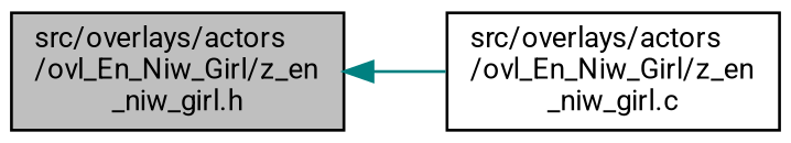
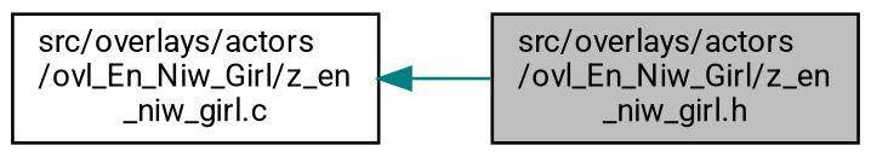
  digraph {
    rankdir=LR
    fontname=Roboto
    node [color=black fontname=Roboto fontsize=10 shape=record style=filled]
    n1 [fillcolor=grey75 fontcolor=black height=0.2 label="src/overlays/actors\l/ovl_En_Niw_Girl/z_en\l_niw_girl.h" width=0.4]
    n2 [fillcolor=white height=0.2 label="src/overlays/actors\l/ovl_En_Niw_Girl/z_en\l_niw_girl.c" width=0.4]
-   n1 -> n2 [color=teal dir=back fontname=Roboto fontsize=10 labelfontname=Helvetica labelfontsize=10 style=solid]
+   n2 -> n1 [color=teal dir=back fontname=Roboto fontsize=10 labelfontname=Helvetica labelfontsize=10 style=solid]
  }
